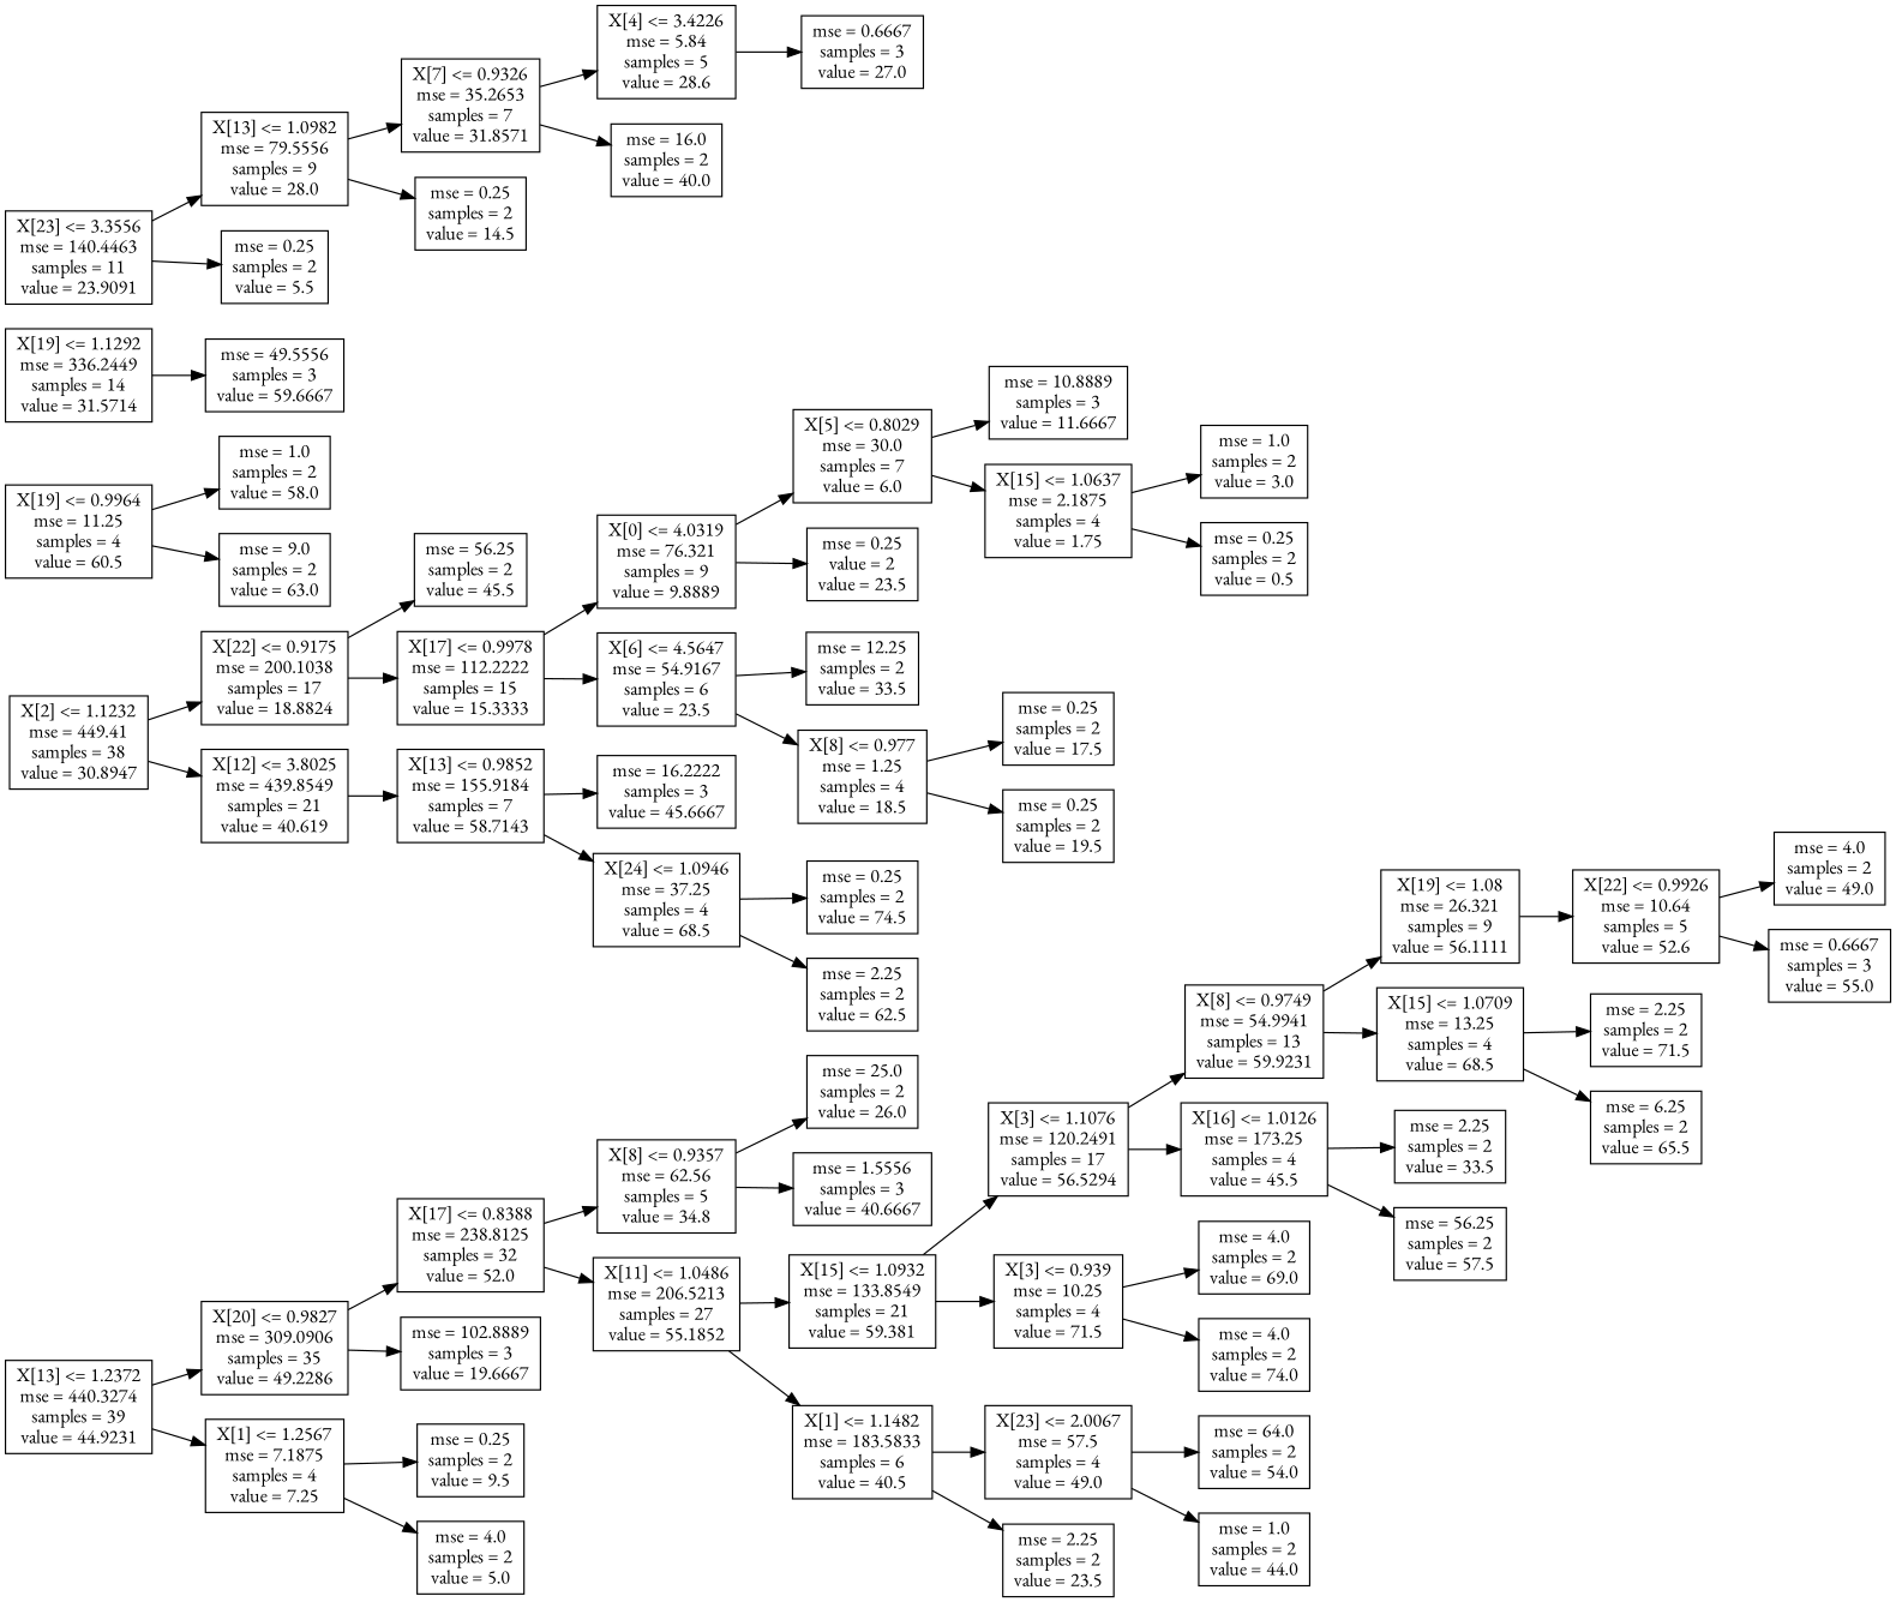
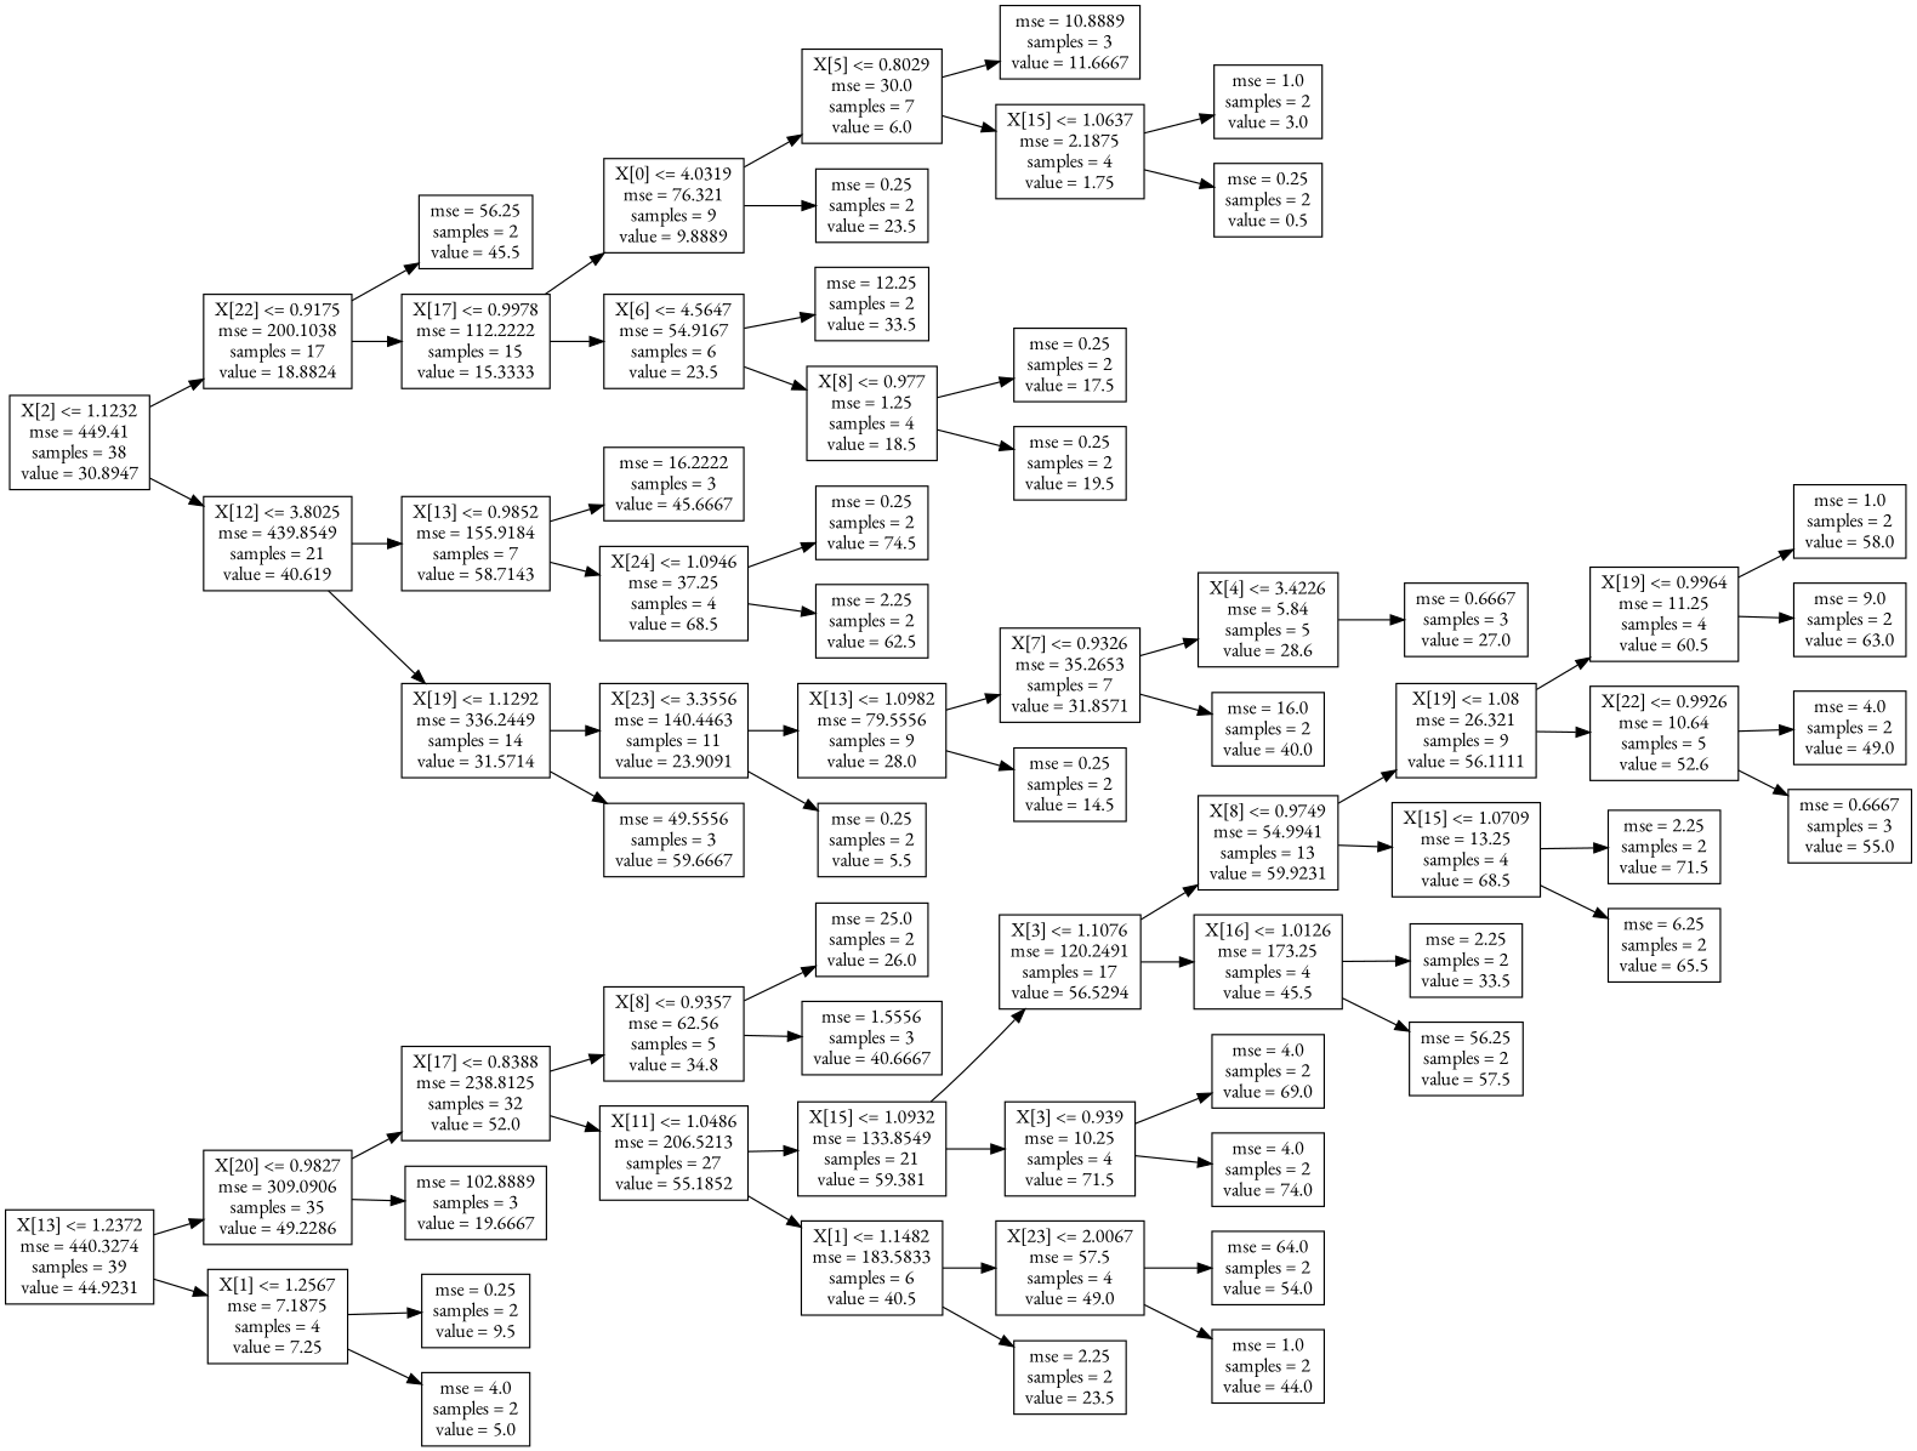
  digraph {
    fontname="EB Garamond"
    rankdir=LR
    node [fontname="EB Garamond" shape=box]
    edge [fontname="EB Garamond"]
    n1 [label="X[13] <= 1.2372\nmse = 440.3274\nsamples = 39\nvalue = 44.9231"]
    n2 [label="X[20] <= 0.9827\nmse = 309.0906\nsamples = 35\nvalue = 49.2286"]
    n3 [label="X[1] <= 1.2567\nmse = 7.1875\nsamples = 4\nvalue = 7.25"]
    n4 [label="X[2] <= 1.1232\nmse = 449.41\nsamples = 38\nvalue = 30.8947"]
    n5 [label="X[22] <= 0.9175\nmse = 200.1038\nsamples = 17\nvalue = 18.8824"]
    n6 [label="X[12] <= 3.8025\nmse = 439.8549\nsamples = 21\nvalue = 40.619"]
    n7 [label="X[17] <= 0.8388\nmse = 238.8125\nsamples = 32\nvalue = 52.0"]
    n8 [label="mse = 102.8889\nsamples = 3\nvalue = 19.6667"]
    n9 [label="mse = 0.25\nsamples = 2\nvalue = 9.5"]
    n10 [label="mse = 4.0\nsamples = 2\nvalue = 5.0"]
    n11 [label="X[8] <= 0.9357\nmse = 62.56\nsamples = 5\nvalue = 34.8"]
    n12 [label="X[11] <= 1.0486\nmse = 206.5213\nsamples = 27\nvalue = 55.1852"]
    n13 [label="mse = 25.0\nsamples = 2\nvalue = 26.0"]
    n14 [label="mse = 1.5556\nsamples = 3\nvalue = 40.6667"]
    n15 [label="X[15] <= 1.0932\nmse = 133.8549\nsamples = 21\nvalue = 59.381"]
    n16 [label="X[1] <= 1.1482\nmse = 183.5833\nsamples = 6\nvalue = 40.5"]
    n17 [label="X[3] <= 1.1076\nmse = 120.2491\nsamples = 17\nvalue = 56.5294"]
    n18 [label="X[3] <= 0.939\nmse = 10.25\nsamples = 4\nvalue = 71.5"]
    n19 [label="X[23] <= 2.0067\nmse = 57.5\nsamples = 4\nvalue = 49.0"]
    n20 [label="mse = 2.25\nsamples = 2\nvalue = 23.5"]
    n21 [label="X[8] <= 0.9749\nmse = 54.9941\nsamples = 13\nvalue = 59.9231"]
    n22 [label="X[16] <= 1.0126\nmse = 173.25\nsamples = 4\nvalue = 45.5"]
    n23 [label="mse = 4.0\nsamples = 2\nvalue = 69.0"]
    n24 [label="mse = 4.0\nsamples = 2\nvalue = 74.0"]
    n25 [label="X[19] <= 1.08\nmse = 26.321\nsamples = 9\nvalue = 56.1111"]
    n26 [label="X[15] <= 1.0709\nmse = 13.25\nsamples = 4\nvalue = 68.5"]
    n27 [label="mse = 2.25\nsamples = 2\nvalue = 33.5"]
    n28 [label="mse = 56.25\nsamples = 2\nvalue = 57.5"]
    n29 [label="X[19] <= 0.9964\nmse = 11.25\nsamples = 4\nvalue = 60.5"]
    n30 [label="X[22] <= 0.9926\nmse = 10.64\nsamples = 5\nvalue = 52.6"]
    n31 [label="mse = 2.25\nsamples = 2\nvalue = 71.5"]
    n32 [label="mse = 6.25\nsamples = 2\nvalue = 65.5"]
    n33 [label="mse = 1.0\nsamples = 2\nvalue = 58.0"]
    n34 [label="mse = 9.0\nsamples = 2\nvalue = 63.0"]
    n35 [label="mse = 4.0\nsamples = 2\nvalue = 49.0"]
    n36 [label="mse = 0.6667\nsamples = 3\nvalue = 55.0"]
    n37 [label="mse = 64.0\nsamples = 2\nvalue = 54.0"]
    n38 [label="mse = 1.0\nsamples = 2\nvalue = 44.0"]
    n39 [label="mse = 56.25\nsamples = 2\nvalue = 45.5"]
    n40 [label="X[17] <= 0.9978\nmse = 112.2222\nsamples = 15\nvalue = 15.3333"]
    n41 [label="X[13] <= 0.9852\nmse = 155.9184\nsamples = 7\nvalue = 58.7143"]
    n42 [label="X[19] <= 1.1292\nmse = 336.2449\nsamples = 14\nvalue = 31.5714"]
    n43 [label="X[0] <= 4.0319\nmse = 76.321\nsamples = 9\nvalue = 9.8889"]
    n44 [label="X[6] <= 4.5647\nmse = 54.9167\nsamples = 6\nvalue = 23.5"]
    n45 [label="X[5] <= 0.8029\nmse = 30.0\nsamples = 7\nvalue = 6.0"]
-   n46 [label="mse = 0.25\nvalue = 2\nvalue = 23.5"]
+   n46 [label="mse = 0.25\nsamples = 2\nvalue = 23.5"]
    n47 [label="mse = 12.25\nsamples = 2\nvalue = 33.5"]
    n48 [label="X[8] <= 0.977\nmse = 1.25\nsamples = 4\nvalue = 18.5"]
    n49 [label="mse = 10.8889\nsamples = 3\nvalue = 11.6667"]
    n50 [label="X[15] <= 1.0637\nmse = 2.1875\nsamples = 4\nvalue = 1.75"]
    n51 [label="mse = 1.0\nsamples = 2\nvalue = 3.0"]
    n52 [label="mse = 0.25\nsamples = 2\nvalue = 0.5"]
    n53 [label="mse = 0.25\nsamples = 2\nvalue = 17.5"]
    n54 [label="mse = 0.25\nsamples = 2\nvalue = 19.5"]
    n55 [label="mse = 16.2222\nsamples = 3\nvalue = 45.6667"]
    n56 [label="X[24] <= 1.0946\nmse = 37.25\nsamples = 4\nvalue = 68.5"]
    n57 [label="X[23] <= 3.3556\nmse = 140.4463\nsamples = 11\nvalue = 23.9091"]
    n58 [label="mse = 49.5556\nsamples = 3\nvalue = 59.6667"]
    n59 [label="mse = 0.25\nsamples = 2\nvalue = 74.5"]
    n60 [label="mse = 2.25\nsamples = 2\nvalue = 62.5"]
    n61 [label="X[13] <= 1.0982\nmse = 79.5556\nsamples = 9\nvalue = 28.0"]
    n62 [label="mse = 0.25\nsamples = 2\nvalue = 5.5"]
    n63 [label="X[7] <= 0.9326\nmse = 35.2653\nsamples = 7\nvalue = 31.8571"]
    n64 [label="mse = 0.25\nsamples = 2\nvalue = 14.5"]
    n65 [label="X[4] <= 3.4226\nmse = 5.84\nsamples = 5\nvalue = 28.6"]
    n66 [label="mse = 16.0\nsamples = 2\nvalue = 40.0"]
    n67 [label="mse = 0.6667\nsamples = 3\nvalue = 27.0"]
    n1 -> n2
    n1 -> n3
    n2 -> n7
    n2 -> n8
    n3 -> n9
    n3 -> n10
    n4 -> n5
    n4 -> n6
    n5 -> n39
    n5 -> n40
    n6 -> n41
+   n6 -> n42
    n7 -> n11
    n7 -> n12
    n11 -> n13
    n11 -> n14
    n12 -> n15
    n12 -> n16
    n15 -> n17
    n15 -> n18
    n16 -> n19
    n16 -> n20
    n17 -> n21
    n17 -> n22
    n18 -> n23
    n18 -> n24
    n19 -> n37
    n19 -> n38
    n21 -> n25
    n21 -> n26
    n22 -> n27
    n22 -> n28
+   n25 -> n29
    n25 -> n30
    n26 -> n31
    n26 -> n32
    n29 -> n33
    n29 -> n34
    n30 -> n35
    n30 -> n36
    n40 -> n43
    n40 -> n44
    n41 -> n55
    n41 -> n56
+   n42 -> n57
    n42 -> n58
    n43 -> n45
    n43 -> n46
    n44 -> n47
    n44 -> n48
    n45 -> n49
    n45 -> n50
    n48 -> n53
    n48 -> n54
    n50 -> n51
    n50 -> n52
    n56 -> n59
    n56 -> n60
    n57 -> n61
    n57 -> n62
    n61 -> n63
    n61 -> n64
    n63 -> n65
    n63 -> n66
    n65 -> n67
  }
